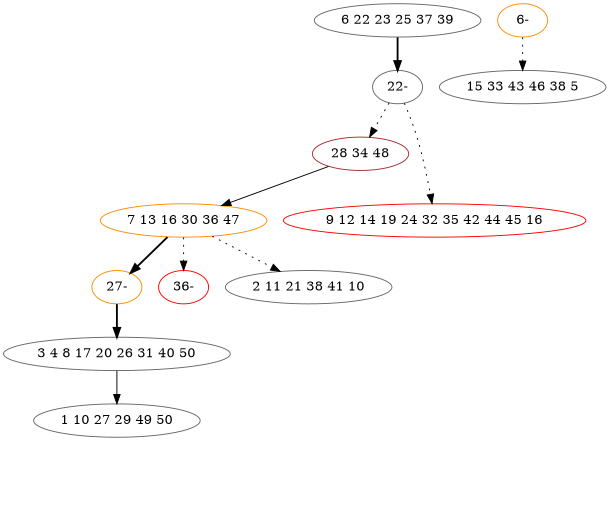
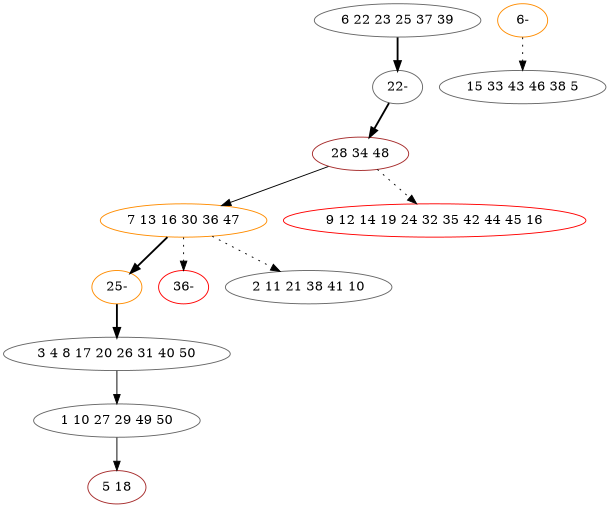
  digraph {
    node [color=gray40]
    edge [style=dotted]
    n1 [label="6 22 23 25 37 39"]
    n2 [label="22-"]
    n3 [color=brown label="28 34 48"]
    n4 [color=darkorange label="7 13 16 30 36 47"]
    n5 [color=red label="9 12 14 19 24 32 35 42 44 45 16"]
-   n6 [color=darkorange label="27-"]
+   n6 [color=darkorange label="25-"]
    n7 [color=red label="36-"]
    n8 [label="2 11 21 38 41 10"]
    n9 [label="3 4 8 17 20 26 31 40 50"]
    n10 [label="1 10 27 29 49 50"]
    n11 [color=darkorange label="6-"]
    n12 [label="15 33 43 46 38 5"]
+   n13 [color=brown label="5 18"]
    n1 -> n2 [style=bold]
-   n2 -> n3
+   n2 -> n3 [style=bold]
    n3 -> n4 [style=solid]
-   n2 -> n5
+   n3 -> n5
    n4 -> n6 [style=bold]
    n4 -> n7
    n4 -> n8
    n6 -> n9 [style=bold]
    n9 -> n10 [style=solid]
+   n10 -> n13 [style=solid]
    n11 -> n12
  }
